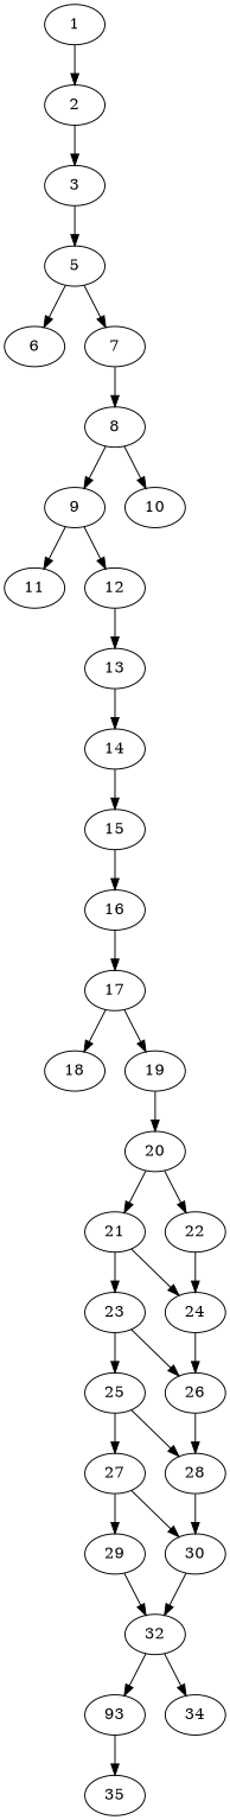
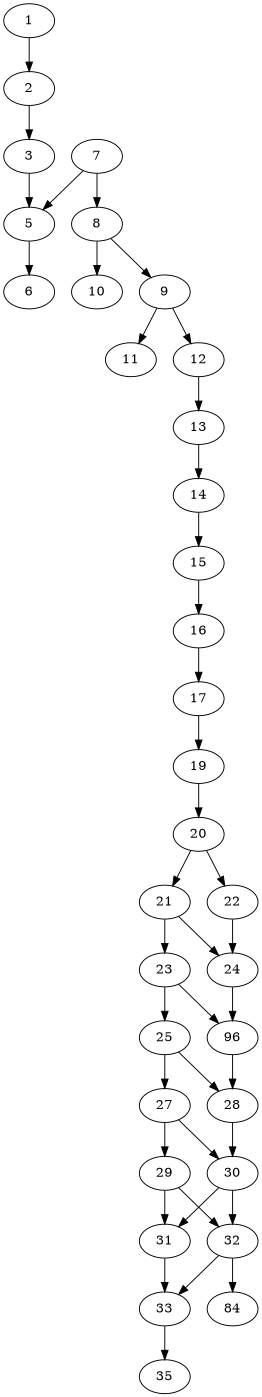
  digraph {
    node [alpha=0.16]
    1 [alpha=0.20 expect_size=16374784]
    2 [expect_size=51386368]
    3 [alpha=0.17 expect_size=46253056]
    5 [alpha=0.18 expect_size=44396544]
    6 [alpha=0.03 expect_size=20097024]
    7 [alpha=0.09 expect_size=20485120]
    8 [alpha=0.03 expect_size=6443008]
    9 [alpha=0.14 expect_size=30396416]
    10 [alpha=0.13 expect_size=30126080]
    11 [alpha=0.18 expect_size=44290048]
    12 [expect_size=43398144]
    13 [alpha=0.17 expect_size=34177024]
    14 [alpha=0.11 expect_size=27150336]
    15 [alpha=0.20 expect_size=15711232]
    16 [alpha=0.10 expect_size=11609088]
    17 [alpha=0.01 expect_size=18856960]
-   18 [alpha=0.14 expect_size=41091072]
    19 [alpha=0.02 expect_size=47552512]
    20 [alpha=0.05 expect_size=34328576]
    21 [alpha=0.12 expect_size=17267712]
    22 [alpha=0.20 expect_size=13530112]
    23 [alpha=0.04 expect_size=52012032]
    24 [expect_size=44862464]
    25 [alpha=0.04 expect_size=24297472]
-   26 [alpha=0.19 expect_size=24157184]
+   26 [alpha=0.19 expect_size=24157184 label=96]
    27 [alpha=0.20 expect_size=47212544]
    28 [alpha=0.02 expect_size=49376256]
    29 [alpha=0.14 expect_size=34405376]
    30 [alpha=0.17 expect_size=38992896]
+   31 [expect_size=50433024]
    32 [alpha=0.11 expect_size=32671744]
-   33 [alpha=0.19 expect_size=31851520 label=93]
-   34 [expect_size=41798656]
+   33 [alpha=0.19 expect_size=31851520]
+   34 [expect_size=41798656 label=84]
    35 [alpha=0.18 expect_size=32233472]
    1 -> 2
    2 -> 3
    3 -> 5
    5 -> 6
-   5 -> 7
+   7 -> 5
    7 -> 8
    8 -> 9
    8 -> 10
    9 -> 11
    9 -> 12
    12 -> 13
    13 -> 14
    14 -> 15
    15 -> 16
    16 -> 17
-   17 -> 18
    17 -> 19
    19 -> 20
    20 -> 21
    20 -> 22
    21 -> 23
    21 -> 24
    22 -> 24
    23 -> 25
    23 -> 26
    24 -> 26
    25 -> 27
    25 -> 28
    26 -> 28
    27 -> 29
    27 -> 30
    28 -> 30
+   29 -> 31
    29 -> 32
+   30 -> 31
    30 -> 32
+   31 -> 33
    32 -> 33
    32 -> 34
    33 -> 35
  }
